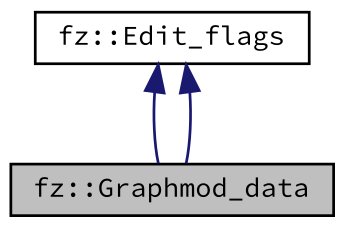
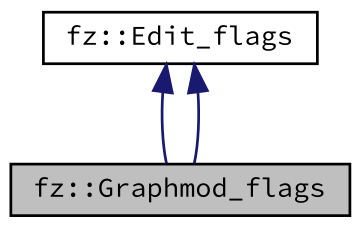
  digraph {
    fontname="Source Code Pro"
    node [color=black fontname="Source Code Pro" fontsize=10 shape=record style=filled]
    edge [color=midnightblue dir=back fontname="Source Code Pro" fontsize=10 labelfontname=Helvetica labelfontsize=10 style=solid]
-   n1 [fillcolor=grey75 fontcolor=black height=0.2 label="fz::Graphmod_data" width=0.4]
+   n1 [fillcolor=grey75 fontcolor=black height=0.2 label="fz::Graphmod_flags" width=0.4]
    n2 [fillcolor=white height=0.2 label="fz::Edit_flags" width=0.4]
    n2 -> n1
    n2 -> n1
  }
